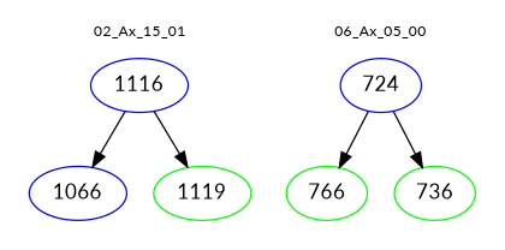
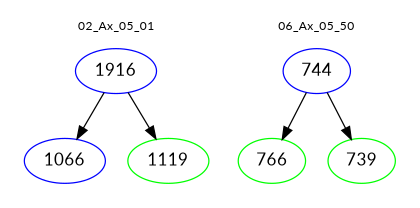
  digraph {
    fontname=Lato
    node [color=blue fontname=Lato]
    edge [color=black fontname=Lato]
-   n1 [label=1116]
+   n1 [label=1916]
    n2 [label=1066]
    n3 [color=green label=1119]
-   n4 [label=724]
+   n4 [label=744]
    n5 [color=green label=766]
-   n6 [color=green label=736]
+   n6 [color=green label=739]
    subgraph cluster_1 {
      color=white
      fontsize=10
-     label="02_Ax_15_01"
+     label="02_Ax_05_01"
      n1
      n2
      n3
    }
    subgraph cluster_2 {
      color=white
      fontsize=10
-     label="06_Ax_05_00"
+     label="06_Ax_05_50"
      n4
      n5
      n6
    }
    n1 -> n2
    n1 -> n3
    n4 -> n5
    n4 -> n6
  }
